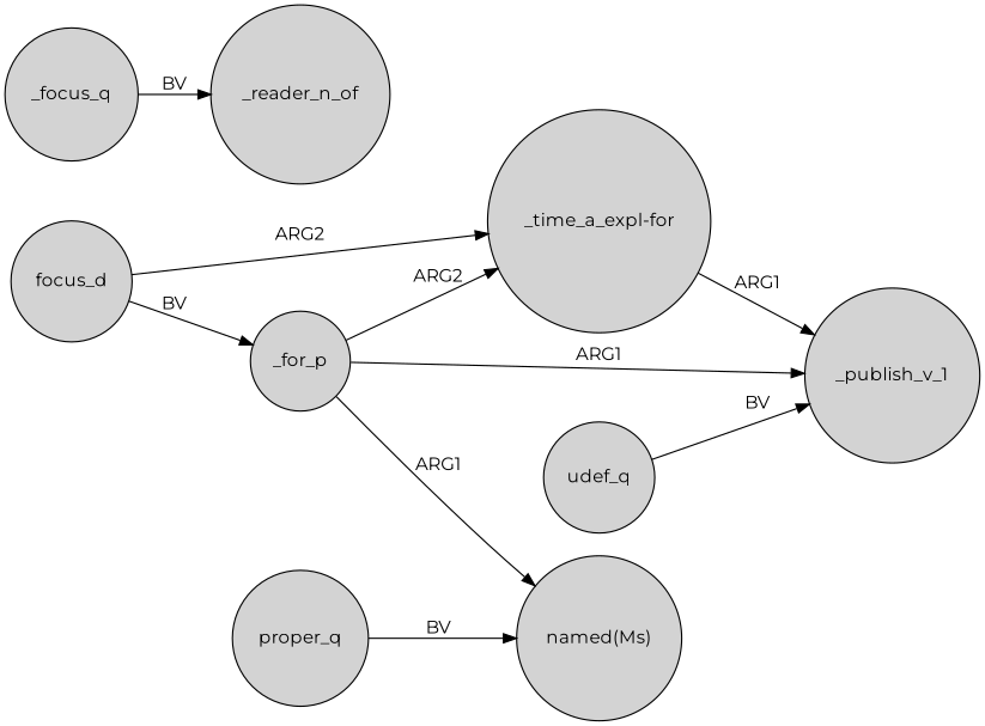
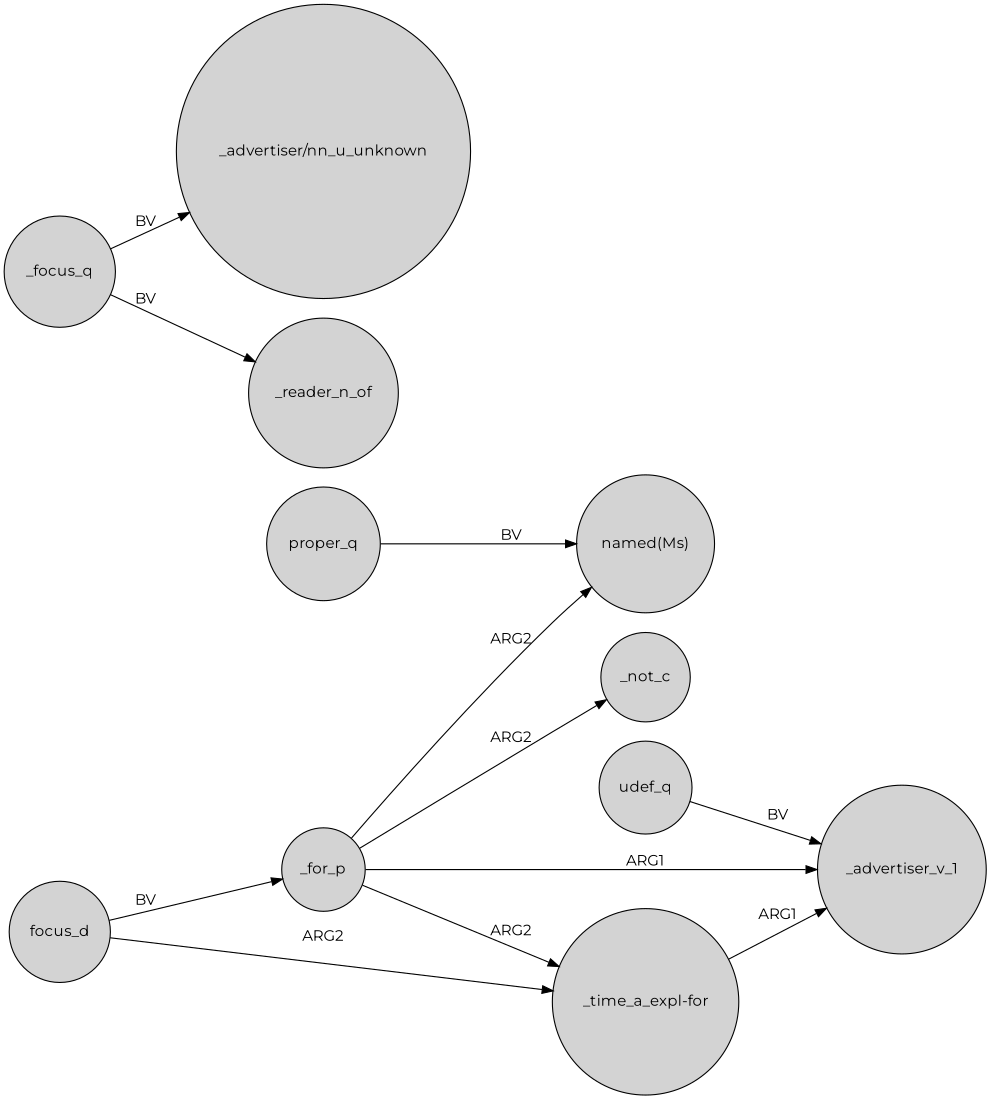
  digraph {
    fontname=Montserrat
    rankdir=LR
    node [fontname=Montserrat shape=circle style=filled]
    edge [fontname=Montserrat]
    _for_p
    "_time_a_expl-for"
-   _publish_v_1
+   _publish_v_1 [label=_advertiser_v_1]
+   _not_c
    "named(Ms)"
    n6 [label=_focus_q]
+   "_advertiser/nn_u_unknown"
    _reader_n_of
    focus_d
    proper_q
    udef_q
    _for_p -> "_time_a_expl-for" [label=ARG2]
    _for_p -> _publish_v_1 [label=ARG1]
-   _for_p -> "named(Ms)" [label=ARG1]
+   _for_p -> _not_c [label=ARG2]
+   _for_p -> "named(Ms)" [label=ARG2]
    "_time_a_expl-for" -> _publish_v_1 [label=ARG1]
+   n6 -> "_advertiser/nn_u_unknown" [label=BV]
    n6 -> _reader_n_of [label=BV]
    focus_d -> _for_p [label=BV]
    focus_d -> "_time_a_expl-for" [label=ARG2]
    proper_q -> "named(Ms)" [label=BV]
    udef_q -> _publish_v_1 [label=BV]
  }
